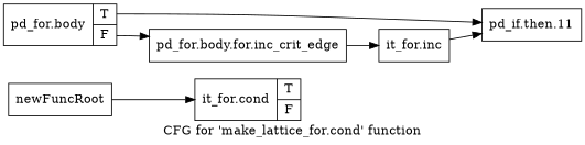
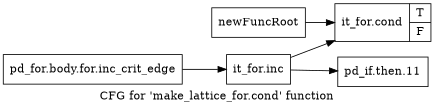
  digraph {
    label="CFG for 'make_lattice_for.cond' function"
    rankdir=LR
    node [shape=record]
    n1 [label="{newFuncRoot}"]
    n2 [label="{it_for.cond|{<s0>T|<s1>F}}"]
-   n3 [label="{pd_for.body|{<s0>T|<s1>F}}"]
    n4 [label="{pd_if.then.11}"]
    n5 [label="{pd_for.body.for.inc_crit_edge}"]
    n6 [label="{it_for.inc}"]
    n1 -> n2
-   n3 -> n4 [tailport=s0]
-   n3 -> n5 [tailport=s1]
    n5 -> n6
+   n6 -> n2
    n6 -> n4
  }
